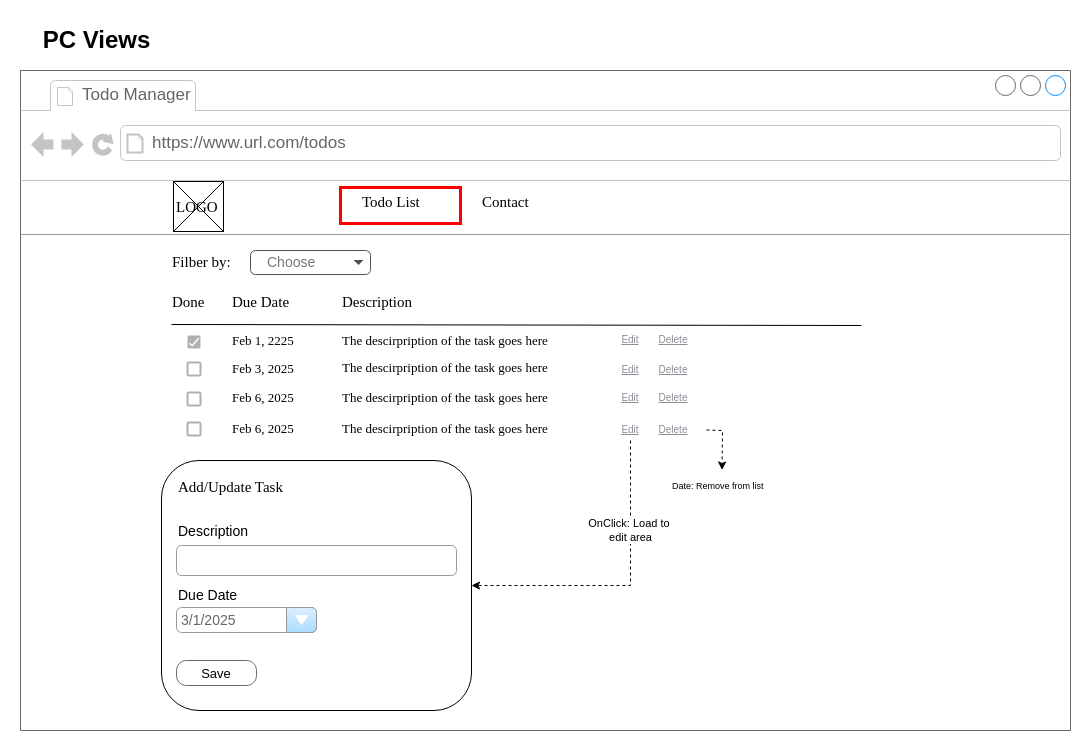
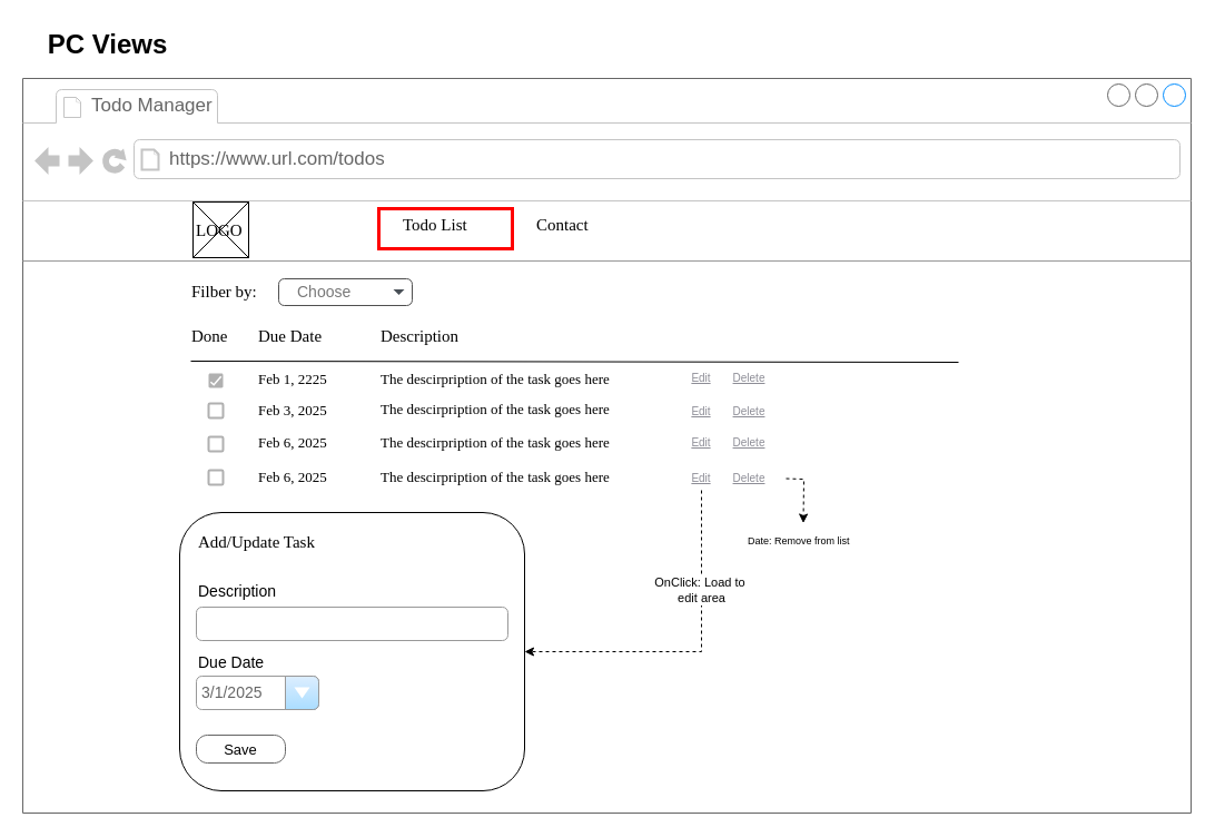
  <mxCell id="0" />
  <mxCell id="1" parent="0" />
  <mxCell id="2" value="" style="strokeWidth=1;shadow=0;dashed=0;align=center;html=1;shape=mxgraph.mockup.containers.browserWindow;rSize=0;strokeColor=#666666;mainText=,;recursiveResize=0;rounded=0;labelBackgroundColor=none;fontFamily=Verdana;fontSize=9;" parent="1" vertex="1"><mxGeometry x="20" y="70" width="1050" height="660" as="geometry" /></mxCell>
  <mxCell id="3" value="" style="rounded=0;whiteSpace=wrap;html=1;strokeColor=light-dark(#ff0000, #ededed);fillColor=none;strokeWidth=3;" parent="2" vertex="1"><mxGeometry x="320" y="117" width="120" height="36" as="geometry" /></mxCell>
  <mxCell id="4" value="Todo Manager" style="strokeWidth=1;shadow=0;dashed=0;align=center;html=1;shape=mxgraph.mockup.containers.anchor;fontSize=17;fontColor=#666666;align=left;" parent="2" vertex="1"><mxGeometry x="60" y="12" width="110" height="26" as="geometry" /></mxCell>
  <mxCell id="5" value="https://www.url.com/todos" style="strokeWidth=1;shadow=0;dashed=0;align=center;html=1;shape=mxgraph.mockup.containers.anchor;rSize=0;fontSize=17;fontColor=#666666;align=left;" parent="2" vertex="1"><mxGeometry x="130" y="60" width="250" height="26" as="geometry" /></mxCell>
  <mxCell id="6" value="Todo List" style="text;html=1;points=[];align=left;verticalAlign=top;spacingTop=-4;fontSize=15;fontFamily=Verdana" parent="2" vertex="1"><mxGeometry x="340" y="120" width="100" height="30" as="geometry" /></mxCell>
  <mxCell id="7" value="Contact" style="text;html=1;points=[];align=left;verticalAlign=top;spacingTop=-4;fontSize=15;fontFamily=Verdana" parent="2" vertex="1"><mxGeometry x="460" y="120" width="90" height="30" as="geometry" /></mxCell>
  <mxCell id="8" value="" style="verticalLabelPosition=bottom;shadow=0;dashed=0;align=center;html=1;verticalAlign=top;strokeWidth=1;shape=mxgraph.mockup.markup.line;strokeColor=#999999;rounded=0;labelBackgroundColor=none;fillColor=#ffffff;fontFamily=Verdana;fontSize=12;fontColor=#000000;" parent="2" vertex="1"><mxGeometry y="154" width="1050" height="20" as="geometry" /></mxCell>
  <mxCell id="9" value="" style="endArrow=none;html=1;rounded=0;" parent="2" edge="1"><mxGeometry width="50" height="50" relative="1" as="geometry"><mxPoint x="151" y="254" as="sourcePoint" /><mxPoint x="841" y="255" as="targetPoint" /></mxGeometry></mxCell>
  <mxCell id="10" value="Feb 6, 2025" style="text;html=1;points=[];align=left;verticalAlign=middle;spacingTop=-4;fontSize=13;fontFamily=Verdana" parent="2" vertex="1"><mxGeometry x="210" y="346" width="110" height="27" as="geometry" /></mxCell>
  <mxCell id="11" value="The descirpription of the task goes here" style="text;html=1;points=[];align=left;verticalAlign=middle;spacingTop=-4;fontSize=13;fontFamily=Verdana" parent="2" vertex="1"><mxGeometry x="320" y="346" width="500" height="27" as="geometry" /></mxCell>
  <mxCell id="12" value="" style="group" parent="2" vertex="1" connectable="0"><mxGeometry x="150" y="180" width="670" height="245" as="geometry" /></mxCell>
  <mxCell id="13" value="Done" style="text;html=1;points=[];align=left;verticalAlign=top;spacingTop=-4;fontSize=15;fontFamily=Verdana" parent="12" vertex="1"><mxGeometry y="40" width="50" height="30" as="geometry" /></mxCell>
  <mxCell id="14" value="Due Date" style="text;html=1;points=[];align=left;verticalAlign=top;spacingTop=-4;fontSize=15;fontFamily=Verdana" parent="12" vertex="1"><mxGeometry x="60" y="40" width="170" height="30" as="geometry" /></mxCell>
  <mxCell id="15" value="Description" style="text;html=1;points=[];align=left;verticalAlign=top;spacingTop=-4;fontSize=15;fontFamily=Verdana" parent="12" vertex="1"><mxGeometry x="170" y="40" width="450" height="30" as="geometry" /></mxCell>
  <mxCell id="16" value="Feb 1, 2225" style="text;html=1;points=[];align=left;verticalAlign=middle;spacingTop=-4;fontSize=13;fontFamily=Verdana" parent="12" vertex="1"><mxGeometry x="60" y="78" width="110" height="27" as="geometry" /></mxCell>
  <mxCell id="17" value="The descirpription of the task goes here" style="text;html=1;points=[];align=left;verticalAlign=middle;spacingTop=-4;fontSize=13;fontFamily=Verdana;text-decoration:line-through;" parent="12" vertex="1"><mxGeometry x="170" y="78" width="500" height="27" as="geometry" /></mxCell>
  <mxCell id="18" value="" style="dashed=0;labelPosition=right;align=left;shape=mxgraph.gmdl.checkbox;strokeColor=#B0B0B0;fillColor=none;strokeWidth=2;aspect=fixed;sketch=0;html=1;fontSize=10;spacing=2;" parent="12" vertex="1"><mxGeometry x="17" y="112" width="13" height="13" as="geometry" /></mxCell>
  <mxCell id="19" value="Feb 3, 2025" style="text;html=1;points=[];align=left;verticalAlign=middle;spacingTop=-4;fontSize=13;fontFamily=Verdana" parent="12" vertex="1"><mxGeometry x="60" y="105" width="110" height="30" as="geometry" /></mxCell>
  <mxCell id="20" value="The descirpription of the task goes here" style="text;html=1;points=[];align=left;verticalAlign=middle;spacingTop=-4;fontSize=13;fontFamily=Verdana" parent="12" vertex="1"><mxGeometry x="170" y="105" width="500" height="27" as="geometry" /></mxCell>
  <mxCell id="21" value="" style="dashed=0;labelPosition=right;align=left;shape=mxgraph.gmdl.checkbox;strokeColor=#B0B0B0;fillColor=none;strokeWidth=2;aspect=fixed;sketch=0;html=1;fontSize=10;spacing=2;" parent="12" vertex="1"><mxGeometry x="17" y="142" width="13" height="13" as="geometry" /></mxCell>
  <mxCell id="22" value="Feb 6, 2025" style="text;html=1;points=[];align=left;verticalAlign=middle;spacingTop=-4;fontSize=13;fontFamily=Verdana" parent="12" vertex="1"><mxGeometry x="60" y="135" width="110" height="27" as="geometry" /></mxCell>
  <mxCell id="23" value="The descirpription of the task goes here" style="text;html=1;points=[];align=left;verticalAlign=middle;spacingTop=-4;fontSize=13;fontFamily=Verdana" parent="12" vertex="1"><mxGeometry x="170" y="135" width="500" height="27" as="geometry" /></mxCell>
  <mxCell id="24" value="" style="dashed=0;labelPosition=right;align=left;shape=mxgraph.gmdl.checkbox;strokeColor=#B0B0B0;fillColor=none;strokeWidth=2;aspect=fixed;sketch=0;html=1;fontSize=10;spacing=2;" parent="12" vertex="1"><mxGeometry x="17" y="172" width="13" height="13" as="geometry" /></mxCell>
  <mxCell id="25" value="" style="dashed=0;labelPosition=right;align=left;shape=mxgraph.gmdl.checkbox;strokeColor=none;fillColor=#B0B0B0;strokeWidth=2;aspect=fixed;sketch=0;html=1;" parent="12" vertex="1"><mxGeometry x="17" y="85" width="13" height="13" as="geometry" /></mxCell>
  <mxCell id="26" value="Delete" style="text;html=1;strokeColor=none;fillColor=none;whiteSpace=wrap;align=center;verticalAlign=middle;fontColor=light-dark(#8d8d96, #cfcfff);fontStyle=4;spacing=0;fontSize=10;" parent="12" vertex="1"><mxGeometry x="470" y="78" width="66" height="22" as="geometry" /></mxCell>
  <mxCell id="27" value="Edit" style="text;html=1;strokeColor=none;fillColor=none;whiteSpace=wrap;align=center;verticalAlign=middle;fontColor=light-dark(#8d8d96, #cfcfff);fontStyle=4;spacing=0;fontSize=10;" parent="12" vertex="1"><mxGeometry x="430" y="78" width="60" height="22" as="geometry" /></mxCell>
  <mxCell id="28" value="Delete" style="text;html=1;strokeColor=none;fillColor=none;whiteSpace=wrap;align=center;verticalAlign=middle;fontColor=light-dark(#8d8d96, #cfcfff);fontStyle=4;spacing=0;fontSize=10;" parent="12" vertex="1"><mxGeometry x="470" y="107.5" width="66" height="22" as="geometry" /></mxCell>
  <mxCell id="29" value="Edit" style="text;html=1;strokeColor=none;fillColor=none;whiteSpace=wrap;align=center;verticalAlign=middle;fontColor=light-dark(#8d8d96, #cfcfff);fontStyle=4;spacing=0;fontSize=10;" parent="12" vertex="1"><mxGeometry x="430" y="107.5" width="60" height="22" as="geometry" /></mxCell>
  <mxCell id="30" value="Delete" style="text;html=1;strokeColor=none;fillColor=none;whiteSpace=wrap;align=center;verticalAlign=middle;fontColor=light-dark(#8d8d96, #cfcfff);fontStyle=4;spacing=0;fontSize=10;" parent="12" vertex="1"><mxGeometry x="470" y="136" width="66" height="22" as="geometry" /></mxCell>
  <mxCell id="31" value="Edit" style="text;html=1;strokeColor=none;fillColor=none;whiteSpace=wrap;align=center;verticalAlign=middle;fontColor=light-dark(#8d8d96, #cfcfff);fontStyle=4;spacing=0;fontSize=10;" parent="12" vertex="1"><mxGeometry x="430" y="136" width="60" height="22" as="geometry" /></mxCell>
  <mxCell id="32" value="Delete" style="text;html=1;strokeColor=none;fillColor=none;whiteSpace=wrap;align=center;verticalAlign=middle;fontColor=light-dark(#8d8d96, #cfcfff);fontStyle=4;spacing=0;fontSize=10;" parent="12" vertex="1"><mxGeometry x="470" y="167.5" width="66" height="22" as="geometry" /></mxCell>
  <mxCell id="33" value="Edit" style="text;html=1;strokeColor=none;fillColor=none;whiteSpace=wrap;align=center;verticalAlign=middle;fontColor=light-dark(#8d8d96, #cfcfff);fontStyle=4;spacing=0;fontSize=10;" parent="12" vertex="1"><mxGeometry x="430" y="167.5" width="60" height="22" as="geometry" /></mxCell>
  <mxCell id="34" value="" style="endArrow=classic;html=1;rounded=0;dashed=1;" parent="12" source="32" edge="1"><mxGeometry width="50" height="50" relative="1" as="geometry"><mxPoint x="551.5" y="189.5" as="sourcePoint" /><mxPoint x="551.5" y="219.5" as="targetPoint" /><Array as="points"><mxPoint x="552" y="180" /></Array></mxGeometry></mxCell>
  <mxCell id="35" value="Date: Remove from list" style="fillColor=none;strokeColor=none;align=left;fontSize=9;" parent="12" vertex="1"><mxGeometry x="500" y="225" width="103" height="20" as="geometry" /></mxCell>
  <mxCell id="36" value="Filber by:" style="text;html=1;points=[];align=left;verticalAlign=top;spacingTop=-4;fontSize=15;fontFamily=Verdana" parent="12" vertex="1"><mxGeometry width="80" height="30" as="geometry" /></mxCell>
  <mxCell id="37" value="OnClick: Load to&amp;nbsp;&lt;div&gt;edit area&lt;/div&gt;" style="endArrow=classic;html=1;rounded=0;dashed=1;entryX=1;entryY=0.5;entryDx=0;entryDy=0;" parent="2" target="44" edge="1"><mxGeometry x="-0.41" width="50" height="50" relative="1" as="geometry"><mxPoint x="610" y="370" as="sourcePoint" /><mxPoint x="10" y="330" as="targetPoint" /><Array as="points"><mxPoint x="610" y="380" /><mxPoint x="610" y="420" /><mxPoint x="610" y="515" /><mxPoint x="570" y="515" /><mxPoint x="540" y="515" /><mxPoint x="500" y="515" /></Array><mxPoint as="offset" /></mxGeometry></mxCell>
  <mxCell id="38" value="Choose" style="html=1;shadow=0;dashed=0;shape=mxgraph.bootstrap.rrect;rSize=5;strokeColor=#505050;strokeWidth=1;fillColor=#ffffff;fontColor=#777777;whiteSpace=wrap;align=left;verticalAlign=middle;fontStyle=0;fontSize=14;spacingRight=0;spacing=17;" parent="2" vertex="1"><mxGeometry x="230" y="180" width="120" height="24" as="geometry" /></mxCell>
  <mxCell id="39" value="" style="shape=triangle;direction=south;fillColor=#495057;strokeColor=none;perimeter=none;" parent="38" vertex="1"><mxGeometry x="1" y="0.5" width="10" height="5" relative="1" as="geometry"><mxPoint x="-17" y="-2.5" as="offset" /></mxGeometry></mxCell>
  <mxCell id="40" value="" style="group" vertex="1" connectable="0" parent="2"><mxGeometry x="153" y="111" width="52" height="50" as="geometry" /></mxCell>
  <mxCell id="41" value="" style="verticalLabelPosition=bottom;shadow=0;dashed=0;align=center;html=1;verticalAlign=top;strokeWidth=1;shape=mxgraph.mockup.graphics.simpleIcon;strokeColor=light-dark(#000000, #6a6a6a);" vertex="1" parent="40"><mxGeometry width="50" height="50" as="geometry" /></mxCell>
  <mxCell id="42" value="LOGO" style="text;html=1;points=[];align=left;verticalAlign=top;spacingTop=-4;fontSize=15;fontFamily=Verdana" vertex="1" parent="40"><mxGeometry x="1" y="14" width="51" height="30" as="geometry" /></mxCell>
  <mxCell id="43" value="" style="group" parent="1" vertex="1" connectable="0"><mxGeometry x="161" y="460" width="310" height="250" as="geometry" /></mxCell>
  <mxCell id="44" value="" style="rounded=1;whiteSpace=wrap;html=1;fillColor=none;" parent="43" vertex="1"><mxGeometry width="310" height="250" as="geometry" /></mxCell>
  <mxCell id="45" value="Add/Update Task" style="text;html=1;points=[];align=left;verticalAlign=top;spacingTop=-4;fontSize=15;fontFamily=Verdana" parent="43" vertex="1"><mxGeometry x="15" y="15" width="170" height="30" as="geometry" /></mxCell>
  <mxCell id="46" value="Description" style="fillColor=none;strokeColor=none;align=left;fontSize=14;" parent="43" vertex="1"><mxGeometry width="260" height="40" relative="1" as="geometry"><mxPoint x="15" y="50" as="offset" /></mxGeometry></mxCell>
  <mxCell id="47" value="" style="html=1;shadow=0;dashed=0;shape=mxgraph.bootstrap.rrect;rSize=5;fillColor=none;strokeColor=#999999;align=left;spacing=15;fontSize=14;fontColor=#6C767D;" parent="43" vertex="1"><mxGeometry width="280" height="30" relative="1" as="geometry"><mxPoint x="15" y="85" as="offset" /></mxGeometry></mxCell>
  <mxCell id="48" value="Due Date" style="fillColor=none;strokeColor=none;align=left;fontSize=14;" parent="43" vertex="1"><mxGeometry width="260" height="40" relative="1" as="geometry"><mxPoint x="15" y="114" as="offset" /></mxGeometry></mxCell>
  <mxCell id="49" value="Save" style="strokeWidth=1;shadow=0;dashed=0;align=center;html=1;shape=mxgraph.mockup.buttons.button;strokeColor=#666666;mainText=;buttonStyle=round;fontSize=13;fontStyle=0;fillColor=none;whiteSpace=wrap;rounded=0;labelBackgroundColor=none;" parent="43" vertex="1"><mxGeometry x="15" y="200" width="80" height="25" as="geometry" /></mxCell>
- <mxCell id="50" value="3/1/2025" style="strokeWidth=1;shadow=0;dashed=0;align=center;html=1;shape=mxgraph.mockup.forms.comboBox;strokeColor=#999999;fillColor=#ddeeff;align=left;fillColor2=#aaddff;mainText=;fontColor=#666666;fontSize=14;spacingLeft=3;" parent="43" vertex="1"><mxGeometry x="15" y="147" width="140" height="25" as="geometry" /></mxCell>
+ <mxCell id="50" value="3/1/2025" style="strokeWidth=1;shadow=0;dashed=0;align=center;html=1;shape=mxgraph.mockup.forms.comboBox;strokeColor=#999999;fillColor=#ddeeff;align=left;fillColor2=#aaddff;mainText=;fontColor=#666666;fontSize=14;spacingLeft=3;" parent="43" vertex="1"><mxGeometry x="15" y="147" width="110" height="30" as="geometry" /></mxCell>
  <mxCell id="51" value="PC Views" style="text;strokeColor=none;fillColor=none;html=1;fontSize=24;fontStyle=1;verticalAlign=middle;align=center;" parent="1" vertex="1"><mxGeometry x="21" y="20" width="150" height="40" as="geometry" /></mxCell>
